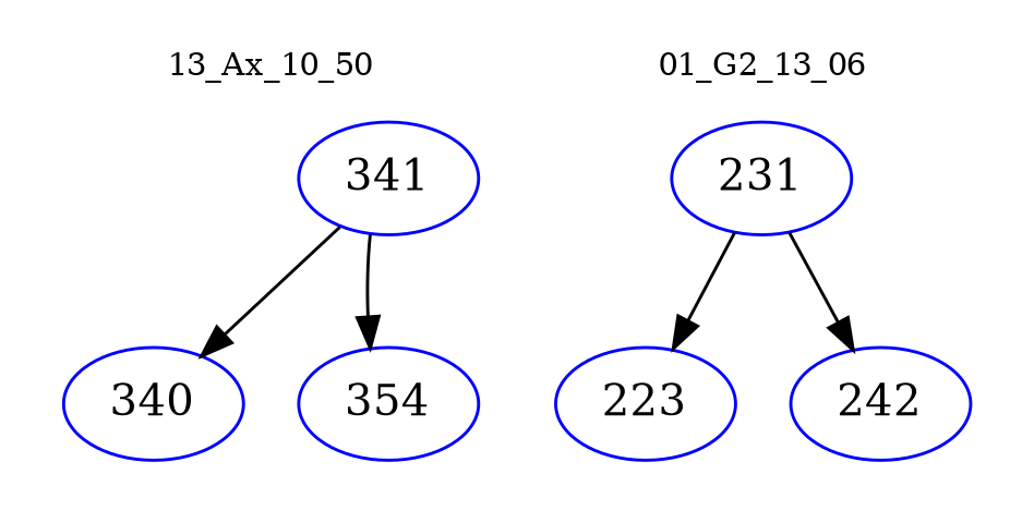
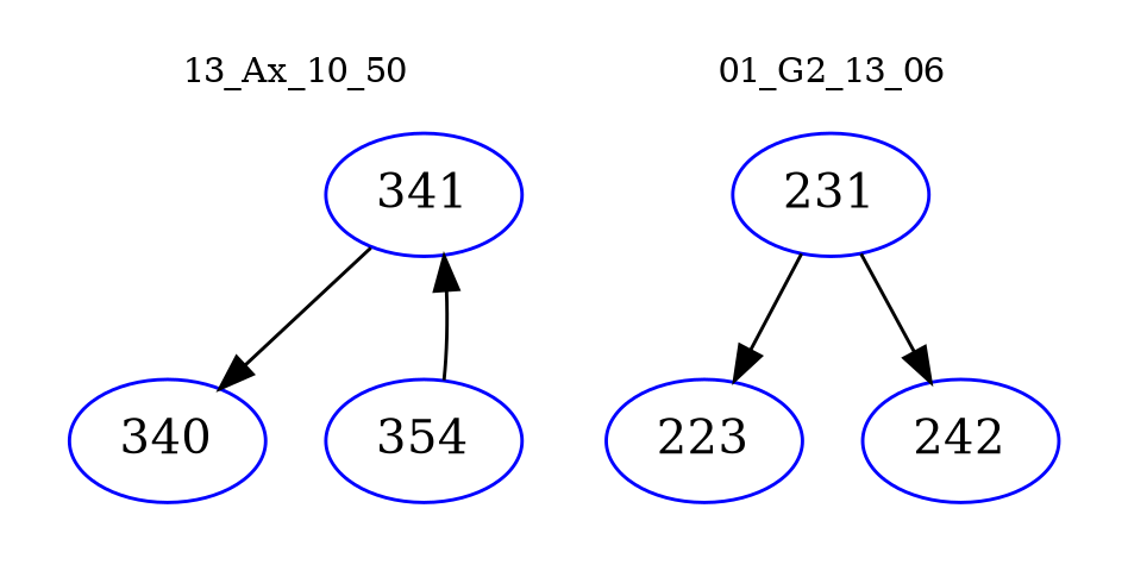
  digraph {
    node [color=blue]
    edge [color=black]
    n1 [label=341]
    n2 [label=340]
    n3 [label=354]
    n4 [label=231]
    n5 [label=223]
    n6 [label=242]
    subgraph cluster_1 {
      color=white
      fontsize=10
      label="13_Ax_10_50"
      n1
      n2
      n3
    }
    subgraph cluster_2 {
      color=white
      fontsize=10
      label="01_G2_13_06"
      n4
      n5
      n6
    }
    n1 -> n2
-   n1 -> n3
+   n3 -> n1
    n4 -> n5
    n4 -> n6
  }
